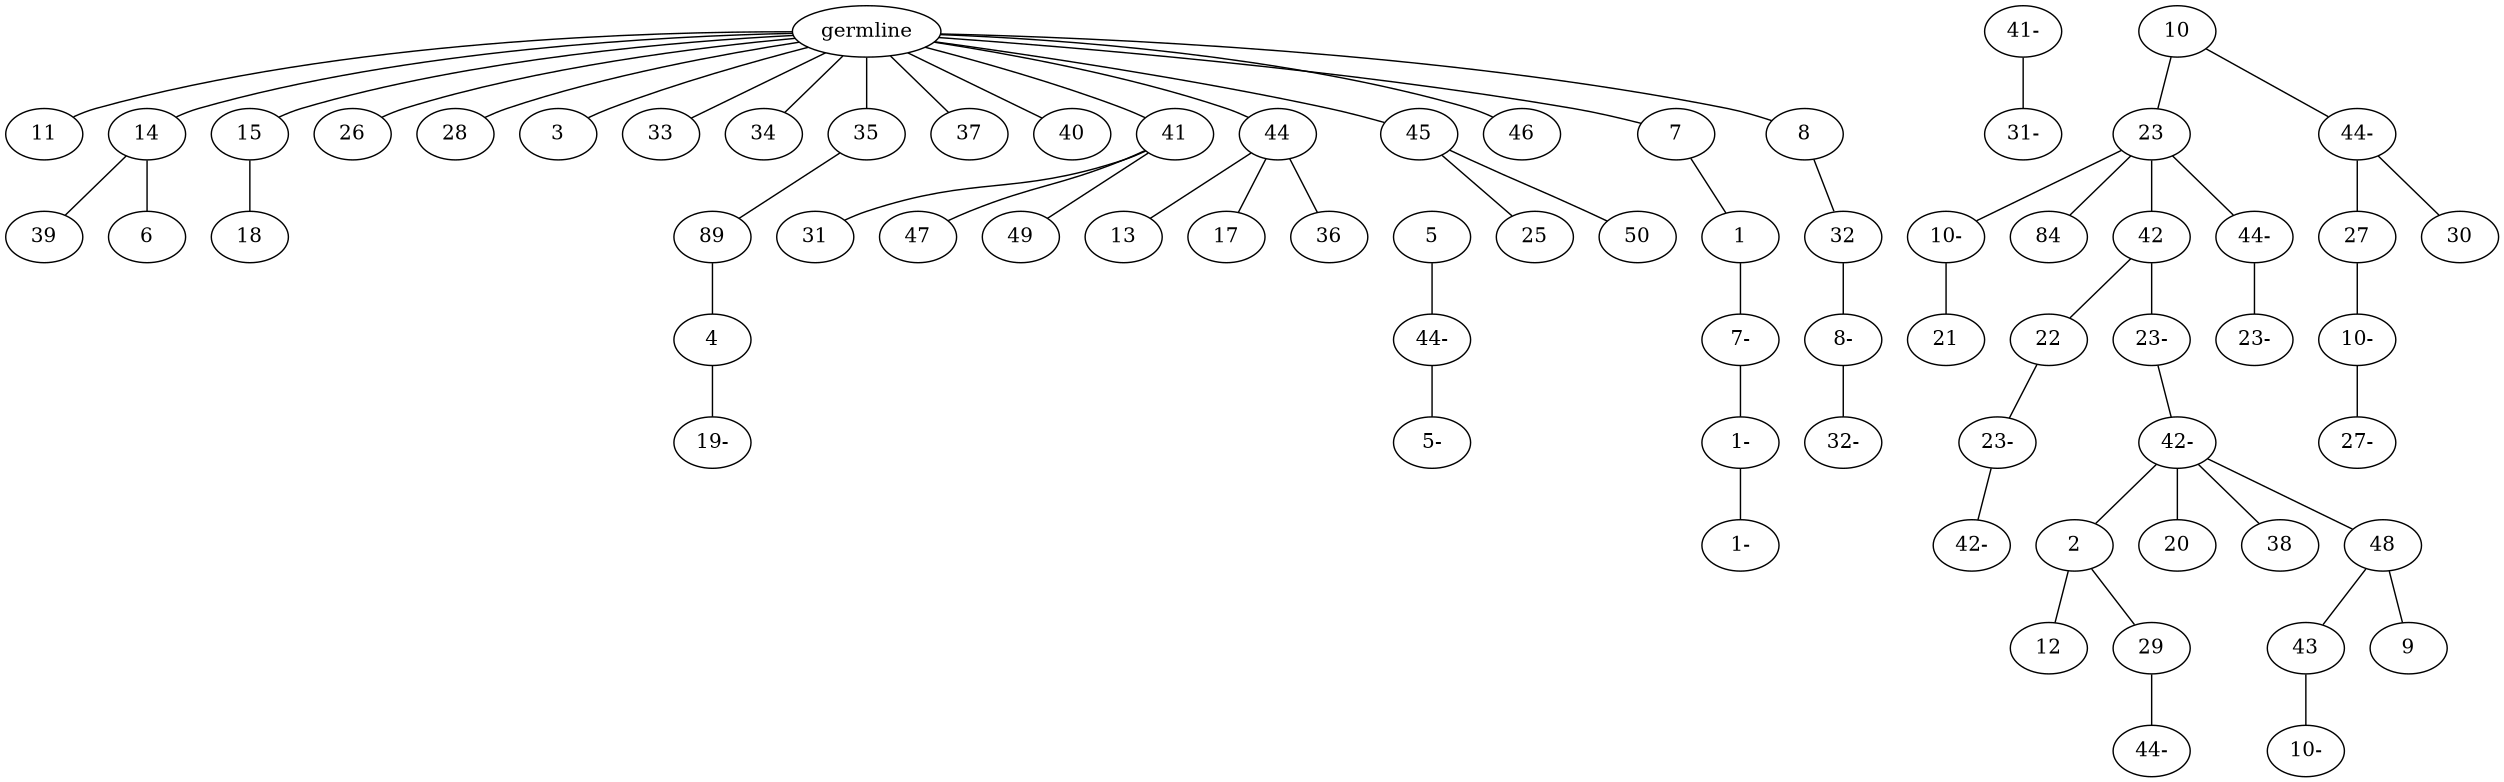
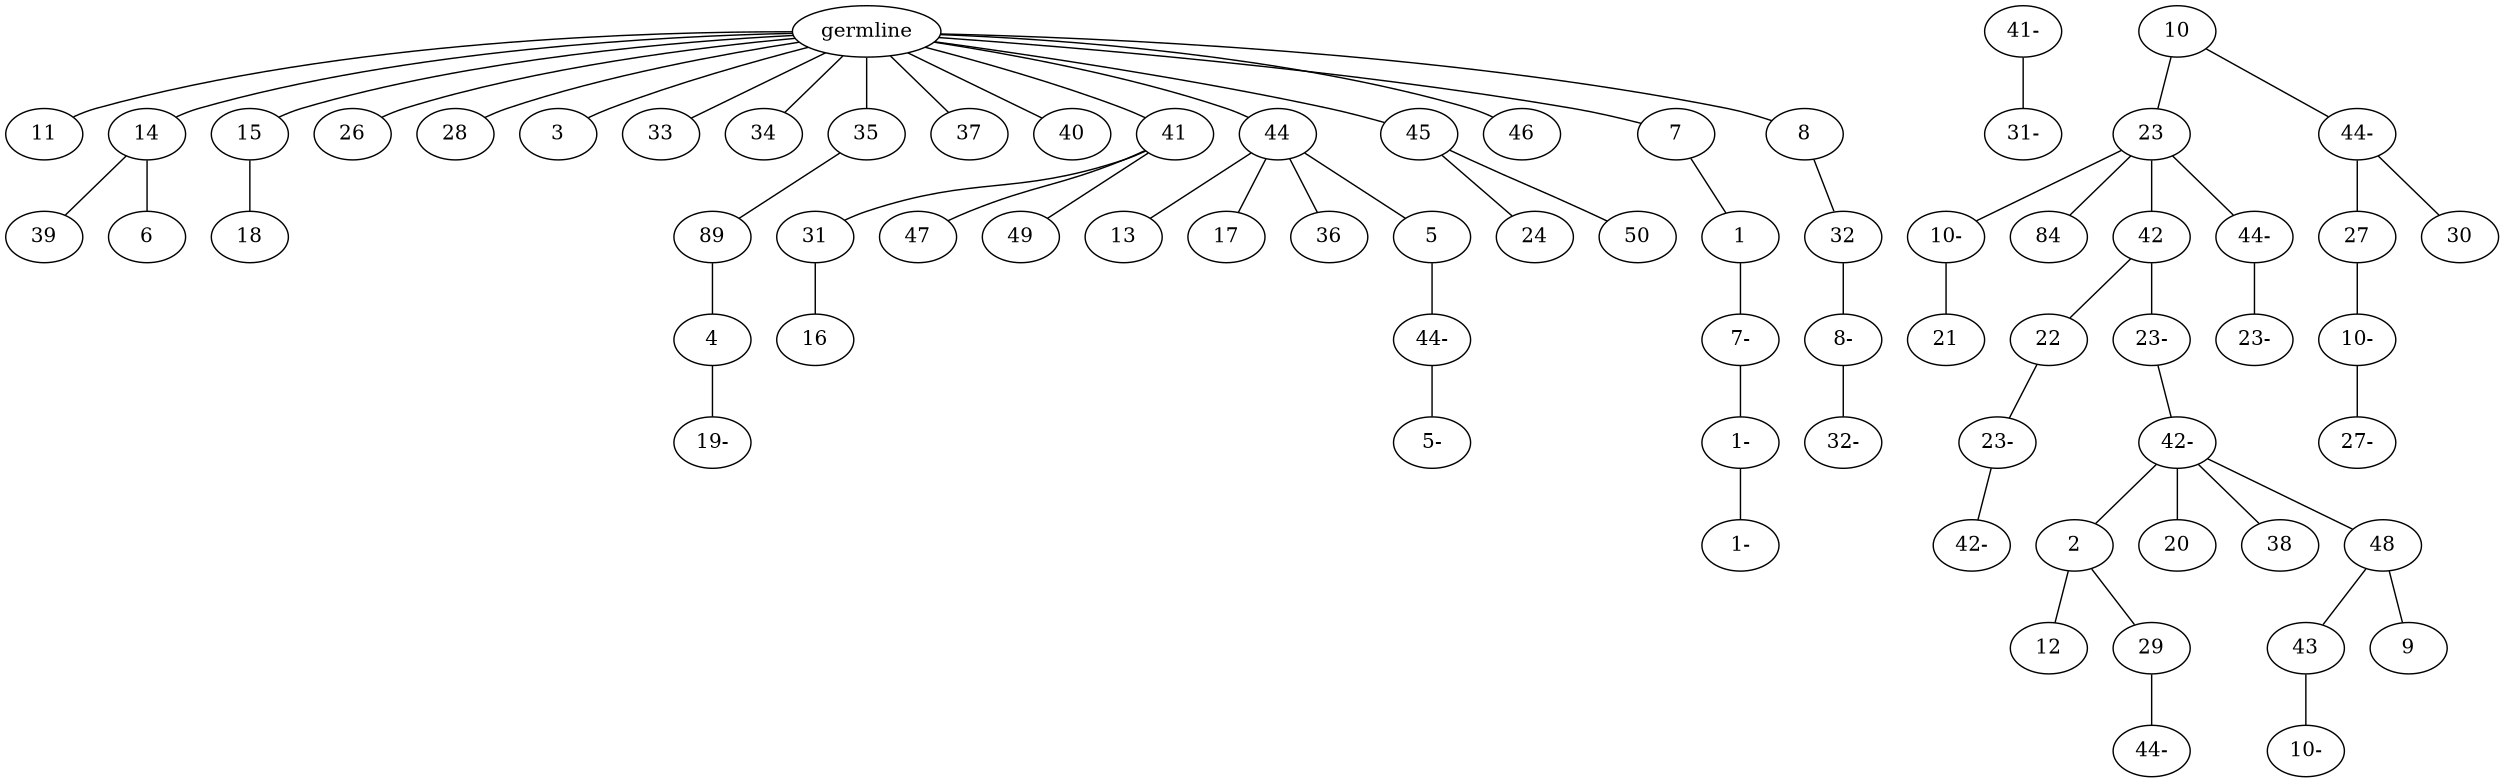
  graph {
    n1 [label=germline]
    n2 [label=11]
    n3 [label=14]
    n4 [label=15]
    n5 [label=26]
    n6 [label=28]
    n7 [label=3]
    n8 [label=33]
    n9 [label=34]
    n10 [label=35]
    n11 [label=37]
    n12 [label=40]
    n13 [label=41]
    n14 [label=44]
    n15 [label=45]
    n16 [label=46]
    n17 [label=7]
    n18 [label=8]
    n19 [label=39]
    n20 [label=6]
    n21 [label=18]
    n22 [label=89]
    n23 [label=31]
    n24 [label=47]
    n25 [label=49]
    n26 [label=13]
    n27 [label=17]
    n28 [label=36]
    n29 [label=5]
-   n30 [label=25]
+   n30 [label=24]
    n31 [label=50]
    n32 [label=1]
    n33 [label=32]
    n34 [label=4]
    n35 [label="19-"]
+   n36 [label=16]
    n37 [label="41-"]
    n38 [label="31-"]
    n39 [label=10]
    n40 [label=23]
    n41 [label="44-"]
    n42 [label="44-"]
    n43 [label="10-"]
    n44 [label=84]
    n45 [label=42]
    n46 [label="44-"]
    n47 [label=27]
    n48 [label=30]
    n49 [label=21]
    n50 [label=22]
    n51 [label="23-"]
    n52 [label="23-"]
    n53 [label="23-"]
    n54 [label="42-"]
    n55 [label="42-"]
    n56 [label=2]
    n57 [label=20]
    n58 [label=38]
    n59 [label=48]
    n60 [label=12]
    n61 [label=29]
    n62 [label=43]
    n63 [label=9]
    n64 [label="44-"]
    n65 [label="10-"]
    n66 [label="10-"]
    n67 [label="27-"]
    n68 [label="5-"]
    n69 [label="7-"]
    n70 [label="1-"]
    n71 [label="1-"]
    n72 [label="8-"]
    n73 [label="32-"]
    n1 -- n2
    n1 -- n3
    n1 -- n4
    n1 -- n5
    n1 -- n6
    n1 -- n7
    n1 -- n8
    n1 -- n9
    n1 -- n10
    n1 -- n11
    n1 -- n12
    n1 -- n13
    n1 -- n14
    n1 -- n15
    n1 -- n16
    n1 -- n17
    n1 -- n18
    n3 -- n19
    n3 -- n20
    n4 -- n21
    n10 -- n22
    n13 -- n23
    n13 -- n24
    n13 -- n25
    n14 -- n26
    n14 -- n27
    n14 -- n28
+   n14 -- n29
    n15 -- n30
    n15 -- n31
    n17 -- n32
    n18 -- n33
    n22 -- n34
+   n23 -- n36
    n29 -- n42
    n32 -- n69
    n33 -- n72
    n34 -- n35
    n37 -- n38
    n39 -- n40
    n39 -- n41
    n40 -- n43
    n40 -- n44
    n40 -- n45
    n40 -- n46
    n41 -- n47
    n41 -- n48
    n42 -- n68
    n43 -- n49
    n45 -- n50
    n45 -- n51
    n46 -- n52
    n47 -- n66
    n50 -- n53
    n51 -- n54
    n53 -- n55
    n54 -- n56
    n54 -- n57
    n54 -- n58
    n54 -- n59
    n56 -- n60
    n56 -- n61
    n59 -- n62
    n59 -- n63
    n61 -- n64
    n62 -- n65
    n66 -- n67
    n69 -- n70
    n70 -- n71
    n72 -- n73
  }
